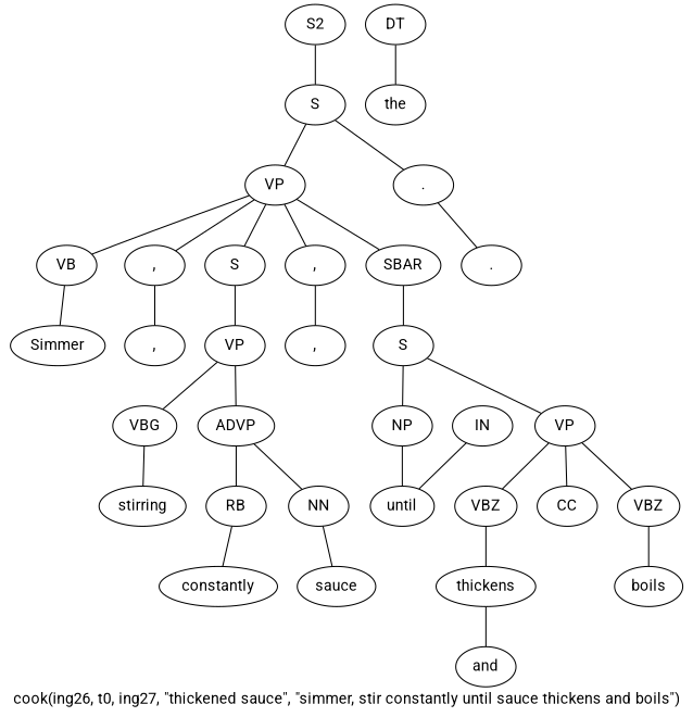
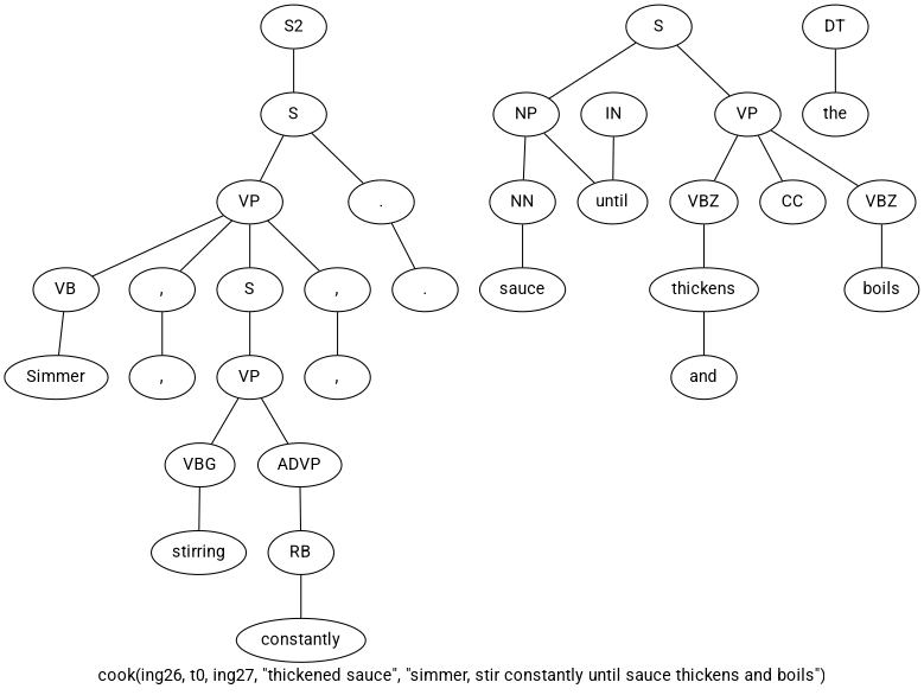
  graph {
    fontname=Roboto
    label="cook(ing26, t0, ing27, \"thickened sauce\", \"simmer, stir constantly until sauce thickens and boils\")"
    node [fontname=Roboto]
    edge [fontname=Roboto]
    n1 [label=S2]
    n2 [label=S]
    n3 [label=VP]
    n4 [label="."]
    n5 [label=VB]
    n6 [label=","]
    n7 [label=S]
    n8 [label=","]
-   n9 [label=SBAR]
    n10 [label="."]
    n11 [label=Simmer]
    n12 [label=","]
    n13 [label=VP]
    n14 [label=","]
    n15 [label=S]
    n16 [label=VBG]
    n17 [label=ADVP]
    n18 [label=stirring]
    n19 [label=RB]
    n20 [label=constantly]
    n21 [label=IN]
    n22 [label=until]
    n23 [label=NP]
    n24 [label=VP]
    n25 [label=NN]
    n26 [label=VBZ]
    n27 [label=CC]
    n28 [label=VBZ]
    n29 [label=DT]
    n30 [label=the]
    n31 [label=sauce]
    n32 [label=thickens]
    n33 [label=boils]
    n34 [label=and]
    n1 -- n2
    n2 -- n3
    n2 -- n4
    n3 -- n5
    n3 -- n6
    n3 -- n7
    n3 -- n8
-   n3 -- n9
    n4 -- n10
    n5 -- n11
    n6 -- n12
    n7 -- n13
    n8 -- n14
-   n9 -- n15
    n13 -- n16
    n13 -- n17
    n15 -- n23
    n15 -- n24
    n16 -- n18
    n17 -- n19
    n19 -- n20
    n21 -- n22
    n23 -- n22
-   n17 -- n25
+   n23 -- n25
    n24 -- n26
    n24 -- n27
    n24 -- n28
    n25 -- n31
    n26 -- n32
    n28 -- n33
    n29 -- n30
    n32 -- n34
  }
